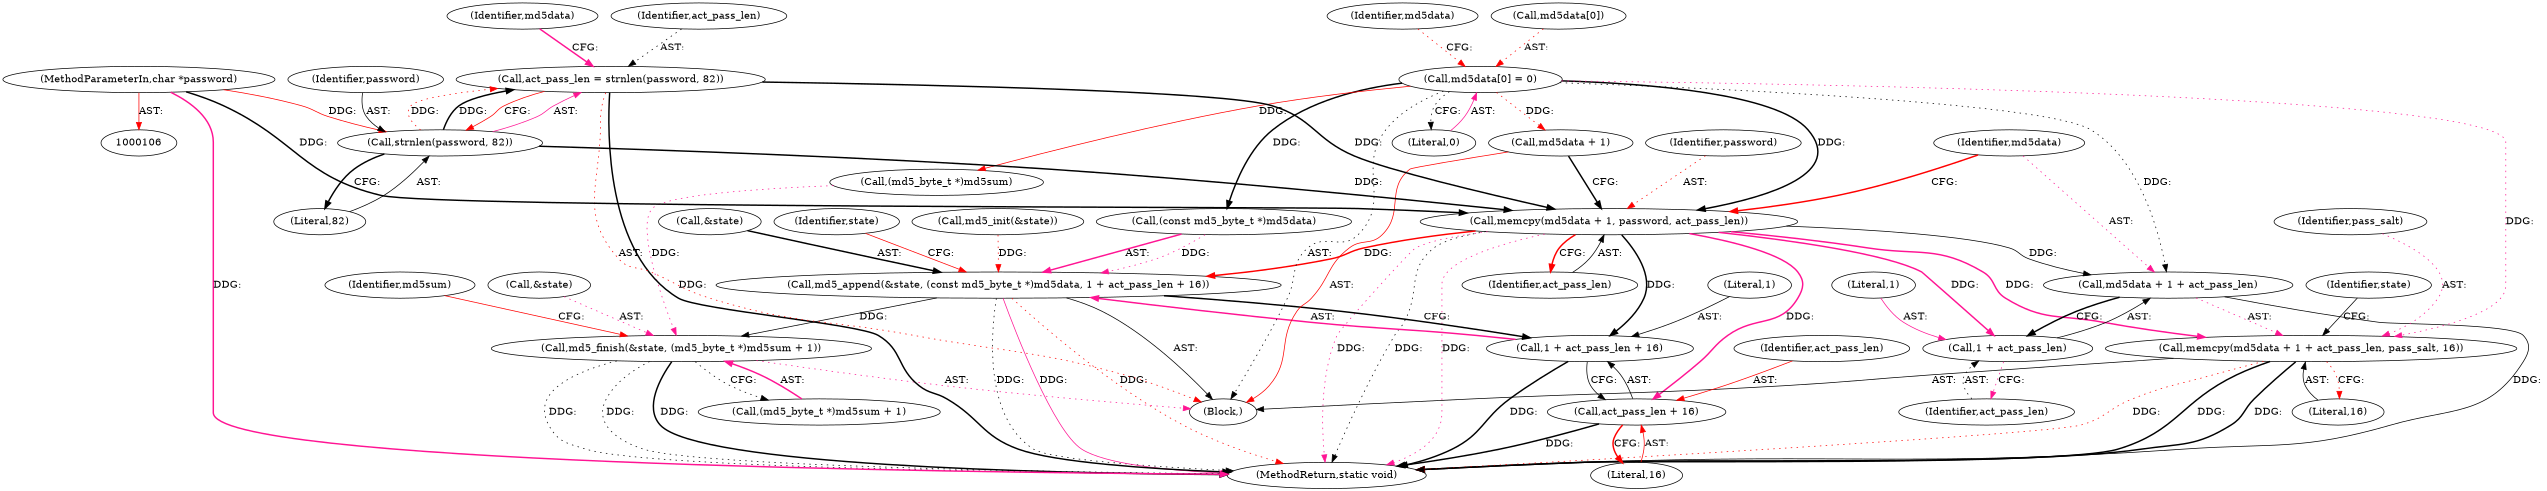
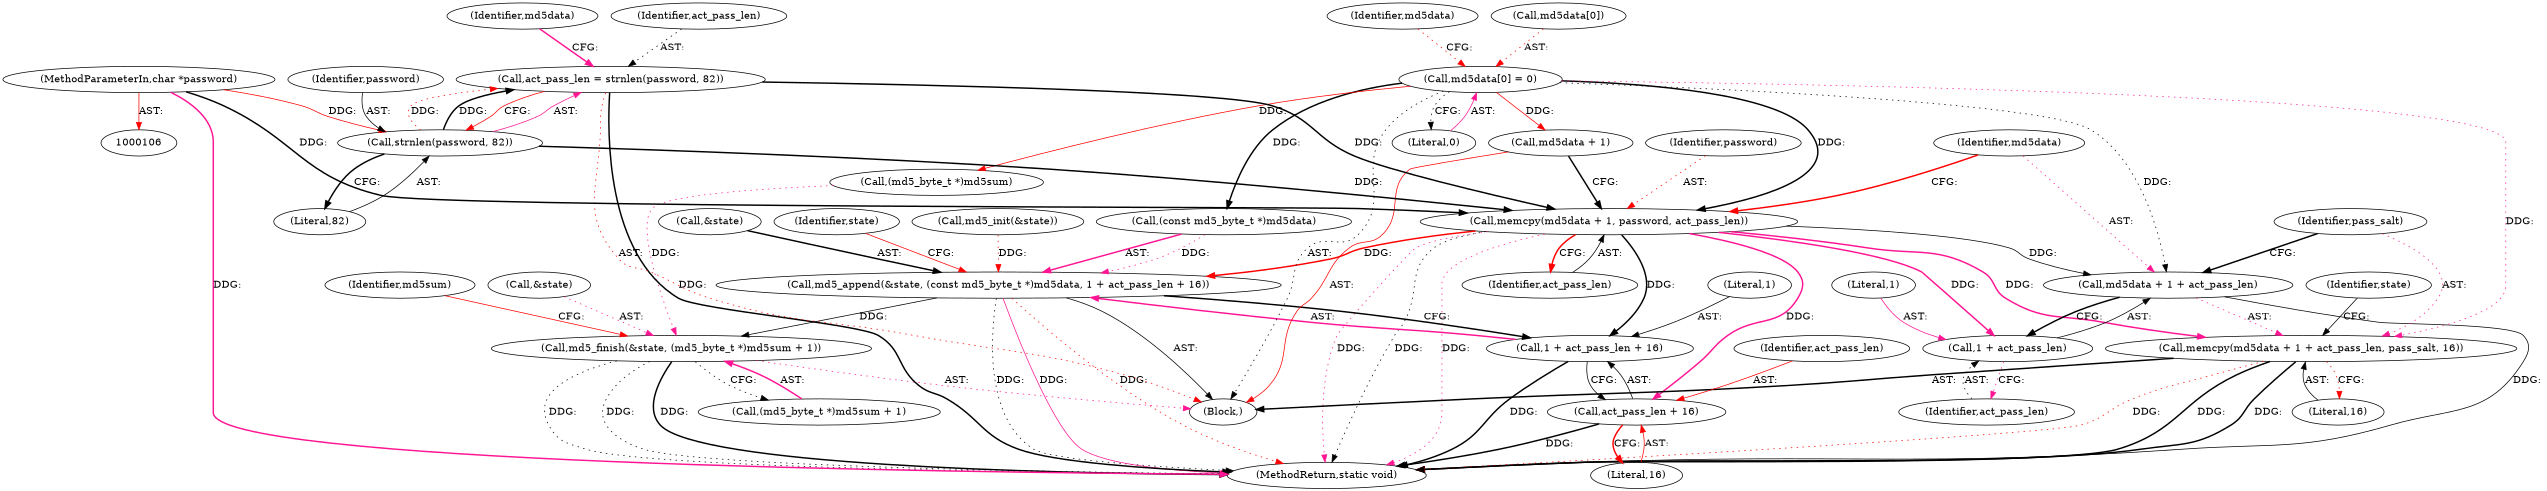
  digraph {
    edge [color=black style=bold]
    n1 [label="(Call,memcpy(md5data + 1, password, act_pass_len))"]
    n2 [label="(Call,memcpy(md5data + 1 + act_pass_len, pass_salt, 16))"]
    n3 [label="(Call,md5data + 1 + act_pass_len)"]
    n4 [label="(Call,1 + act_pass_len)"]
    n5 [label="(Call,md5_append(&state, (const md5_byte_t *)md5data, 1 + act_pass_len + 16))"]
    n6 [label="(Call,1 + act_pass_len + 16)"]
    n7 [label="(Call,act_pass_len + 16)"]
    n8 [label="(Identifier,act_pass_len)"]
    n9 [label="(MethodReturn,static void)"]
    n10 [label="(Block,)"]
    n11 [label="(Literal,16)"]
    n12 [label="(Identifier,act_pass_len)"]
    n13 [label="(Call,md5_finish(&state, (md5_byte_t *)md5sum + 1))"]
    n14 [label="(Literal,16)"]
    n15 [label="(Call,md5data[0] = 0)"]
    n16 [label="(Literal,0)"]
    n17 [label="(Call,md5data + 1)"]
    n18 [label="(Call,(const md5_byte_t *)md5data)"]
    n19 [label="(Call,(md5_byte_t *)md5sum)"]
    n20 [label="(Call,strnlen(password, 82))"]
    n21 [label="(Call,act_pass_len = strnlen(password, 82))"]
    n22 [label="(Literal,82)"]
    n23 [label="(MethodParameterIn,char *password)"]
    1000106
    n25 [label="(Call,(md5_byte_t *)md5sum + 1)"]
    n26 [label="(Call,&state)"]
    n27 [label="(Identifier,password)"]
    n28 [label="(Identifier,state)"]
    n29 [label="(Call,&state)"]
    n30 [label="(Identifier,md5data)"]
    n31 [label="(Identifier,act_pass_len)"]
    n32 [label="(Identifier,password)"]
    n33 [label="(Literal,1)"]
    n34 [label="(Identifier,act_pass_len)"]
    n35 [label="(Identifier,md5data)"]
    n36 [label="(Call,md5data[0])"]
    n37 [label="(Identifier,md5sum)"]
    n38 [label="(Identifier,md5data)"]
    n39 [label="(Literal,1)"]
    n40 [label="(Call,md5_init(&state))"]
    n41 [label="(Identifier,pass_salt)"]
    n42 [label="(Identifier,state)"]
    n1 -> n2 [color=deeppink label="DDG: "]
    n1 -> n3 [label="DDG: " style=solid]
    n1 -> n4 [color=deeppink label="DDG: "]
    n1 -> n5 [color=red label="DDG: "]
    n1 -> n6 [label="DDG: "]
    n1 -> n7 [color=deeppink label="DDG: "]
    n1 -> n8 [color=red label="CFG: "]
    n1 -> n9 [color=deeppink label="DDG: " style=dotted]
    n1 -> n9 [label="DDG: " style=dotted]
    n1 -> n9 [color=deeppink label="DDG: " style=dotted]
    n2 -> n9 [label="DDG: "]
    n2 -> n9 [label="DDG: "]
    n2 -> n9 [color=red label="DDG: " style=dotted]
-   n2 -> n10 [label="AST: " style=solid]
+   n2 -> n10 [label="AST: "]
    n2 -> n11 [color=red label="CFG: " style=dotted]
    n3 -> n2 [color=deeppink label="AST: " style=dotted]
    n3 -> n4 [label="CFG: "]
    n3 -> n9 [label="DDG: " style=solid]
    n4 -> n3 [label="AST: " style=solid]
    n4 -> n12 [color=deeppink label="CFG: " style=dotted]
    n5 -> n6 [label="CFG: "]
    n5 -> n9 [label="DDG: " style=dotted]
    n5 -> n9 [color=deeppink label="DDG: " style=solid]
    n5 -> n9 [color=red label="DDG: " style=dotted]
    n5 -> n10 [label="AST: " style=solid]
    n5 -> n13 [label="DDG: " style=solid]
    n6 -> n5 [color=deeppink label="AST: "]
    n6 -> n7 [label="CFG: " style=solid]
    n6 -> n9 [label="DDG: "]
    n7 -> n6 [label="AST: " style=solid]
    n7 -> n9 [label="DDG: "]
    n7 -> n14 [color=red label="CFG: "]
    n8 -> n1 [label="AST: " style=solid]
    n11 -> n2 [label="AST: " style=solid]
    n12 -> n4 [label="AST: " style=dotted]
    n13 -> n9 [label="DDG: " style=dotted]
    n13 -> n9 [label="DDG: " style=dotted]
    n13 -> n9 [label="DDG: "]
    n13 -> n10 [color=deeppink label="AST: " style=dotted]
    n13 -> n25 [label="CFG: " style=dotted]
    n14 -> n7 [color=red label="AST: " style=solid]
    n15 -> n1 [label="DDG: "]
    n15 -> n2 [color=deeppink label="DDG: " style=dotted]
    n15 -> n3 [label="DDG: " style=dotted]
    n15 -> n10 [label="AST: " style=dotted]
    n15 -> n16 [label="CFG: " style=dotted]
-   n15 -> n17 [color=red label="DDG: " style=dotted]
+   n15 -> n17 [color=red label="DDG: " style=solid]
    n15 -> n18 [label="DDG: "]
    n15 -> n19 [color=red label="DDG: " style=solid]
    n16 -> n15 [color=deeppink label="AST: " style=solid]
    n17 -> n1 [label="CFG: "]
    n17 -> n10 [color=red label="AST: " style=solid]
    n18 -> n5 [color=deeppink label="AST: "]
    n18 -> n5 [color=deeppink label="DDG: " style=dotted]
    n19 -> n13 [color=deeppink label="DDG: " style=dotted]
    n20 -> n1 [label="DDG: "]
    n20 -> n21 [color=deeppink label="AST: " style=solid]
    n20 -> n21 [color=red label="DDG: " style=dotted]
    n20 -> n21 [label="DDG: "]
    n20 -> n22 [label="CFG: "]
    n21 -> n1 [label="DDG: "]
    n21 -> n9 [label="DDG: "]
    n21 -> n10 [color=red label="AST: " style=dotted]
    n21 -> n20 [color=red label="CFG: " style=solid]
    n22 -> n20 [label="AST: " style=solid]
    n23 -> n1 [label="DDG: "]
    n23 -> n9 [color=deeppink label="DDG: "]
    n23 -> n20 [color=red label="DDG: " style=solid]
    n23 -> 1000106 [color=red label="AST: " style=solid]
    n25 -> n13 [color=deeppink label="AST: "]
    n26 -> n5 [label="AST: "]
    n27 -> n20 [label="AST: " style=solid]
    n28 -> n5 [color=red label="CFG: " style=solid]
    n29 -> n13 [color=deeppink label="AST: " style=dotted]
    n30 -> n21 [color=deeppink label="CFG: "]
    n31 -> n7 [color=red label="AST: " style=solid]
    n32 -> n1 [color=red label="AST: " style=dotted]
    n33 -> n6 [label="AST: " style=solid]
    n34 -> n21 [label="AST: " style=dotted]
    n35 -> n15 [color=red label="CFG: " style=dotted]
    n36 -> n15 [color=red label="AST: " style=dotted]
    n37 -> n13 [color=red label="CFG: " style=solid]
    n38 -> n1 [color=red label="CFG: "]
    n38 -> n3 [color=deeppink label="AST: " style=dotted]
    n39 -> n4 [color=deeppink label="AST: " style=solid]
    n40 -> n5 [color=red label="DDG: " style=dotted]
    n41 -> n2 [color=deeppink label="AST: " style=dotted]
+   n41 -> n3 [label="CFG: "]
    n42 -> n2 [label="CFG: " style=solid]
  }
